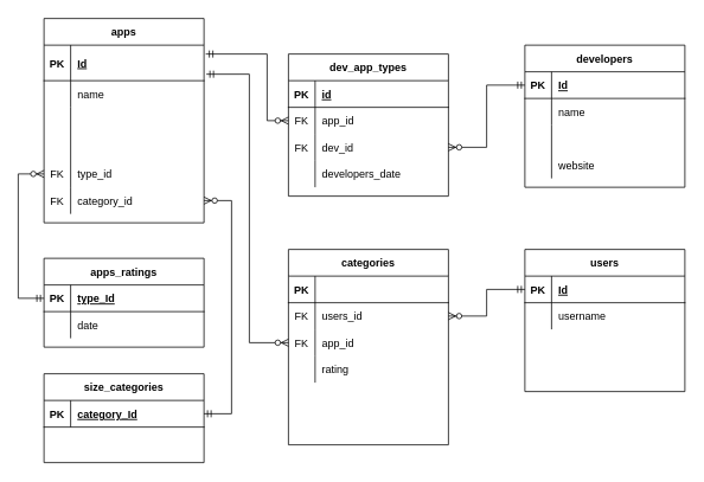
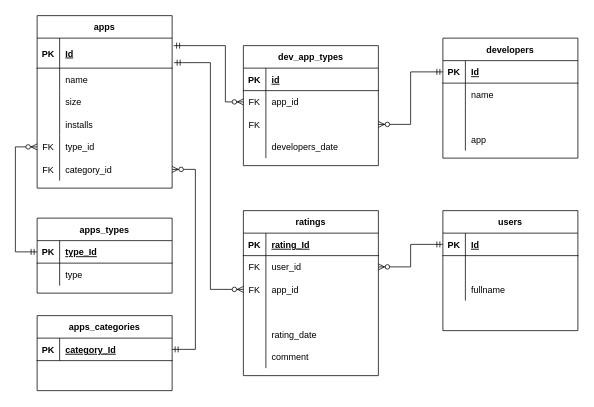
  <mxCell id="0" />
  <mxCell id="1" parent="0" />
  <mxCell id="2" value="developers" style="shape=table;startSize=30;container=1;collapsible=1;childLayout=tableLayout;fixedRows=1;rowLines=0;fontStyle=1;align=center;resizeLast=1;" parent="1" vertex="1"><mxGeometry x="590" y="50" width="180" height="160" as="geometry" /></mxCell>
  <mxCell id="3" value="" style="shape=partialRectangle;collapsible=0;dropTarget=0;pointerEvents=0;fillColor=none;top=0;left=0;bottom=1;right=0;points=[[0,0.5],[1,0.5]];portConstraint=eastwest;" parent="2" vertex="1"><mxGeometry y="30" width="180" height="30" as="geometry" /></mxCell>
  <mxCell id="4" value="PK" style="shape=partialRectangle;connectable=0;fillColor=none;top=0;left=0;bottom=0;right=0;fontStyle=1;overflow=hidden;" parent="3" vertex="1"><mxGeometry width="30" height="30" as="geometry" /></mxCell>
  <mxCell id="5" value="Id" style="shape=partialRectangle;connectable=0;fillColor=none;top=0;left=0;bottom=0;right=0;align=left;spacingLeft=6;fontStyle=5;overflow=hidden;" parent="3" vertex="1"><mxGeometry x="30" width="150" height="30" as="geometry" /></mxCell>
  <mxCell id="6" value="" style="shape=partialRectangle;collapsible=0;dropTarget=0;pointerEvents=0;fillColor=none;top=0;left=0;bottom=0;right=0;points=[[0,0.5],[1,0.5]];portConstraint=eastwest;" parent="2" vertex="1"><mxGeometry y="60" width="180" height="30" as="geometry" /></mxCell>
  <mxCell id="7" value="" style="shape=partialRectangle;connectable=0;fillColor=none;top=0;left=0;bottom=0;right=0;editable=1;overflow=hidden;" parent="6" vertex="1"><mxGeometry width="30" height="30" as="geometry" /></mxCell>
  <mxCell id="8" value="name" style="shape=partialRectangle;connectable=0;fillColor=none;top=0;left=0;bottom=0;right=0;align=left;spacingLeft=6;overflow=hidden;" parent="6" vertex="1"><mxGeometry x="30" width="150" height="30" as="geometry" /></mxCell>
  <mxCell id="9" value="" style="shape=partialRectangle;collapsible=0;dropTarget=0;pointerEvents=0;fillColor=none;top=0;left=0;bottom=0;right=0;points=[[0,0.5],[1,0.5]];portConstraint=eastwest;" parent="2" vertex="1"><mxGeometry y="90" width="180" height="30" as="geometry" /></mxCell>
  <mxCell id="10" value="" style="shape=partialRectangle;connectable=0;fillColor=none;top=0;left=0;bottom=0;right=0;editable=1;overflow=hidden;" parent="9" vertex="1"><mxGeometry width="30" height="30" as="geometry" /></mxCell>
  <mxCell id="11" value="" style="shape=partialRectangle;collapsible=0;dropTarget=0;pointerEvents=0;fillColor=none;top=0;left=0;bottom=0;right=0;points=[[0,0.5],[1,0.5]];portConstraint=eastwest;" parent="2" vertex="1"><mxGeometry y="120" width="180" height="30" as="geometry" /></mxCell>
  <mxCell id="12" value="" style="shape=partialRectangle;connectable=0;fillColor=none;top=0;left=0;bottom=0;right=0;editable=1;overflow=hidden;" parent="11" vertex="1"><mxGeometry width="30" height="30" as="geometry" /></mxCell>
- <mxCell id="13" value="website" style="shape=partialRectangle;connectable=0;fillColor=none;top=0;left=0;bottom=0;right=0;align=left;spacingLeft=6;overflow=hidden;" parent="11" vertex="1"><mxGeometry x="30" width="150" height="30" as="geometry" /></mxCell>
+ <mxCell id="13" value="app" style="shape=partialRectangle;connectable=0;fillColor=none;top=0;left=0;bottom=0;right=0;align=left;spacingLeft=6;overflow=hidden;" parent="11" vertex="1"><mxGeometry x="30" width="150" height="30" as="geometry" /></mxCell>
  <mxCell id="14" value="apps" style="shape=table;startSize=30;container=1;collapsible=1;childLayout=tableLayout;fixedRows=1;rowLines=0;fontStyle=1;align=center;resizeLast=1;" parent="1" vertex="1"><mxGeometry x="49" y="20" width="180" height="230" as="geometry" /></mxCell>
  <mxCell id="15" value="" style="shape=partialRectangle;collapsible=0;dropTarget=0;pointerEvents=0;fillColor=none;top=0;left=0;bottom=1;right=0;points=[[0,0.5],[1,0.5]];portConstraint=eastwest;" parent="14" vertex="1"><mxGeometry y="30" width="180" height="40" as="geometry" /></mxCell>
  <mxCell id="16" value="PK" style="shape=partialRectangle;connectable=0;fillColor=none;top=0;left=0;bottom=0;right=0;fontStyle=1;overflow=hidden;" parent="15" vertex="1"><mxGeometry width="30" height="40" as="geometry" /></mxCell>
  <mxCell id="17" value="Id" style="shape=partialRectangle;connectable=0;fillColor=none;top=0;left=0;bottom=0;right=0;align=left;spacingLeft=6;fontStyle=5;overflow=hidden;" parent="15" vertex="1"><mxGeometry x="30" width="150" height="40" as="geometry" /></mxCell>
  <mxCell id="18" value="" style="shape=partialRectangle;collapsible=0;dropTarget=0;pointerEvents=0;fillColor=none;top=0;left=0;bottom=0;right=0;points=[[0,0.5],[1,0.5]];portConstraint=eastwest;" parent="14" vertex="1"><mxGeometry y="70" width="180" height="30" as="geometry" /></mxCell>
  <mxCell id="19" value="" style="shape=partialRectangle;connectable=0;fillColor=none;top=0;left=0;bottom=0;right=0;editable=1;overflow=hidden;" parent="18" vertex="1"><mxGeometry width="30" height="30" as="geometry" /></mxCell>
  <mxCell id="20" value="name" style="shape=partialRectangle;connectable=0;fillColor=none;top=0;left=0;bottom=0;right=0;align=left;spacingLeft=6;overflow=hidden;" parent="18" vertex="1"><mxGeometry x="30" width="150" height="30" as="geometry" /></mxCell>
  <mxCell id="21" value="" style="shape=partialRectangle;collapsible=0;dropTarget=0;pointerEvents=0;fillColor=none;top=0;left=0;bottom=0;right=0;points=[[0,0.5],[1,0.5]];portConstraint=eastwest;" parent="14" vertex="1"><mxGeometry y="100" width="180" height="30" as="geometry" /></mxCell>
  <mxCell id="22" value="" style="shape=partialRectangle;connectable=0;fillColor=none;top=0;left=0;bottom=0;right=0;editable=1;overflow=hidden;" parent="21" vertex="1"><mxGeometry width="30" height="30" as="geometry" /></mxCell>
+ <mxCell id="23" value="size" style="shape=partialRectangle;connectable=0;fillColor=none;top=0;left=0;bottom=0;right=0;align=left;spacingLeft=6;overflow=hidden;" parent="21" vertex="1"><mxGeometry x="30" width="150" height="30" as="geometry" /></mxCell>
  <mxCell id="24" value="" style="shape=partialRectangle;collapsible=0;dropTarget=0;pointerEvents=0;fillColor=none;top=0;left=0;bottom=0;right=0;points=[[0,0.5],[1,0.5]];portConstraint=eastwest;" parent="14" vertex="1"><mxGeometry y="130" width="180" height="30" as="geometry" /></mxCell>
  <mxCell id="25" value="" style="shape=partialRectangle;connectable=0;fillColor=none;top=0;left=0;bottom=0;right=0;editable=1;overflow=hidden;" parent="24" vertex="1"><mxGeometry width="30" height="30" as="geometry" /></mxCell>
+ <mxCell id="26" value="installs" style="shape=partialRectangle;connectable=0;fillColor=none;top=0;left=0;bottom=0;right=0;align=left;spacingLeft=6;overflow=hidden;" parent="24" vertex="1"><mxGeometry x="30" width="150" height="30" as="geometry" /></mxCell>
  <mxCell id="27" value="" style="shape=partialRectangle;collapsible=0;dropTarget=0;pointerEvents=0;fillColor=none;top=0;left=0;bottom=0;right=0;points=[[0,0.5],[1,0.5]];portConstraint=eastwest;" parent="14" vertex="1"><mxGeometry y="160" width="180" height="30" as="geometry" /></mxCell>
  <mxCell id="28" value="FK" style="shape=partialRectangle;connectable=0;fillColor=none;top=0;left=0;bottom=0;right=0;editable=1;overflow=hidden;" parent="27" vertex="1"><mxGeometry width="30" height="30" as="geometry" /></mxCell>
  <mxCell id="29" value="type_id" style="shape=partialRectangle;connectable=0;fillColor=none;top=0;left=0;bottom=0;right=0;align=left;spacingLeft=6;overflow=hidden;" parent="27" vertex="1"><mxGeometry x="30" width="150" height="30" as="geometry" /></mxCell>
  <mxCell id="30" value="" style="shape=partialRectangle;collapsible=0;dropTarget=0;pointerEvents=0;fillColor=none;top=0;left=0;bottom=0;right=0;points=[[0,0.5],[1,0.5]];portConstraint=eastwest;" parent="14" vertex="1"><mxGeometry y="190" width="180" height="30" as="geometry" /></mxCell>
  <mxCell id="31" value="FK" style="shape=partialRectangle;connectable=0;fillColor=none;top=0;left=0;bottom=0;right=0;editable=1;overflow=hidden;" parent="30" vertex="1"><mxGeometry width="30" height="30" as="geometry" /></mxCell>
  <mxCell id="32" value="category_id" style="shape=partialRectangle;connectable=0;fillColor=none;top=0;left=0;bottom=0;right=0;align=left;spacingLeft=6;overflow=hidden;" parent="30" vertex="1"><mxGeometry x="30" width="150" height="30" as="geometry" /></mxCell>
  <mxCell id="33" value="dev_app_types" style="shape=table;startSize=30;container=1;collapsible=1;childLayout=tableLayout;fixedRows=1;rowLines=0;fontStyle=1;align=center;resizeLast=1;" parent="1" vertex="1"><mxGeometry x="324" y="60" width="180" height="160" as="geometry" /></mxCell>
  <mxCell id="34" value="" style="shape=partialRectangle;collapsible=0;dropTarget=0;pointerEvents=0;fillColor=none;top=0;left=0;bottom=1;right=0;points=[[0,0.5],[1,0.5]];portConstraint=eastwest;" parent="33" vertex="1"><mxGeometry y="30" width="180" height="30" as="geometry" /></mxCell>
  <mxCell id="35" value="PK" style="shape=partialRectangle;connectable=0;fillColor=none;top=0;left=0;bottom=0;right=0;fontStyle=1;overflow=hidden;" parent="34" vertex="1"><mxGeometry width="30" height="30" as="geometry" /></mxCell>
  <mxCell id="36" value="id" style="shape=partialRectangle;connectable=0;fillColor=none;top=0;left=0;bottom=0;right=0;align=left;spacingLeft=6;fontStyle=5;overflow=hidden;" parent="34" vertex="1"><mxGeometry x="30" width="150" height="30" as="geometry" /></mxCell>
  <mxCell id="37" value="" style="shape=partialRectangle;collapsible=0;dropTarget=0;pointerEvents=0;fillColor=none;top=0;left=0;bottom=0;right=0;points=[[0,0.5],[1,0.5]];portConstraint=eastwest;" parent="33" vertex="1"><mxGeometry y="60" width="180" height="30" as="geometry" /></mxCell>
  <mxCell id="38" value="FK" style="shape=partialRectangle;connectable=0;fillColor=none;top=0;left=0;bottom=0;right=0;editable=1;overflow=hidden;" parent="37" vertex="1"><mxGeometry width="30" height="30" as="geometry" /></mxCell>
  <mxCell id="39" value="app_id" style="shape=partialRectangle;connectable=0;fillColor=none;top=0;left=0;bottom=0;right=0;align=left;spacingLeft=6;overflow=hidden;" parent="37" vertex="1"><mxGeometry x="30" width="150" height="30" as="geometry" /></mxCell>
  <mxCell id="40" value="" style="shape=partialRectangle;collapsible=0;dropTarget=0;pointerEvents=0;fillColor=none;top=0;left=0;bottom=0;right=0;points=[[0,0.5],[1,0.5]];portConstraint=eastwest;" parent="33" vertex="1"><mxGeometry y="90" width="180" height="30" as="geometry" /></mxCell>
  <mxCell id="41" value="FK" style="shape=partialRectangle;connectable=0;fillColor=none;top=0;left=0;bottom=0;right=0;editable=1;overflow=hidden;" parent="40" vertex="1"><mxGeometry width="30" height="30" as="geometry" /></mxCell>
- <mxCell id="42" value="dev_id" style="shape=partialRectangle;connectable=0;fillColor=none;top=0;left=0;bottom=0;right=0;align=left;spacingLeft=6;overflow=hidden;" parent="40" vertex="1"><mxGeometry x="30" width="150" height="30" as="geometry" /></mxCell>
  <mxCell id="43" value="" style="shape=partialRectangle;collapsible=0;dropTarget=0;pointerEvents=0;fillColor=none;top=0;left=0;bottom=0;right=0;points=[[0,0.5],[1,0.5]];portConstraint=eastwest;" parent="33" vertex="1"><mxGeometry y="120" width="180" height="30" as="geometry" /></mxCell>
  <mxCell id="44" value="" style="shape=partialRectangle;connectable=0;fillColor=none;top=0;left=0;bottom=0;right=0;editable=1;overflow=hidden;" parent="43" vertex="1"><mxGeometry width="30" height="30" as="geometry" /></mxCell>
  <mxCell id="45" value="developers_date" style="shape=partialRectangle;connectable=0;fillColor=none;top=0;left=0;bottom=0;right=0;align=left;spacingLeft=6;overflow=hidden;" parent="43" vertex="1"><mxGeometry x="30" width="150" height="30" as="geometry" /></mxCell>
  <mxCell id="46" style="edgeStyle=orthogonalEdgeStyle;rounded=0;orthogonalLoop=1;jettySize=auto;html=1;exitX=0;exitY=0.5;exitDx=0;exitDy=0;startArrow=ERmandOne;startFill=0;endArrow=ERzeroToMany;endFill=1;" parent="1" source="3" target="40" edge="1"><mxGeometry relative="1" as="geometry" /></mxCell>
  <mxCell id="47" style="edgeStyle=orthogonalEdgeStyle;rounded=0;orthogonalLoop=1;jettySize=auto;html=1;entryX=0;entryY=0.5;entryDx=0;entryDy=0;startArrow=ERmandOne;startFill=0;endArrow=ERzeroToMany;endFill=1;" parent="1" target="37" edge="1"><mxGeometry relative="1" as="geometry"><mxPoint x="231" y="60" as="sourcePoint" /><Array as="points"><mxPoint x="300" y="60" /><mxPoint x="300" y="135" /></Array></mxGeometry></mxCell>
- <mxCell id="48" value="categories" style="shape=table;startSize=30;container=1;collapsible=1;childLayout=tableLayout;fixedRows=1;rowLines=0;fontStyle=1;align=center;resizeLast=1;" parent="1" vertex="1"><mxGeometry x="324" y="280" width="180" height="220" as="geometry" /></mxCell>
+ <mxCell id="48" value="ratings" style="shape=table;startSize=30;container=1;collapsible=1;childLayout=tableLayout;fixedRows=1;rowLines=0;fontStyle=1;align=center;resizeLast=1;" parent="1" vertex="1"><mxGeometry x="324" y="280" width="180" height="220" as="geometry" /></mxCell>
  <mxCell id="49" value="" style="shape=partialRectangle;collapsible=0;dropTarget=0;pointerEvents=0;fillColor=none;top=0;left=0;bottom=1;right=0;points=[[0,0.5],[1,0.5]];portConstraint=eastwest;" parent="48" vertex="1"><mxGeometry y="30" width="180" height="30" as="geometry" /></mxCell>
  <mxCell id="50" value="PK" style="shape=partialRectangle;connectable=0;fillColor=none;top=0;left=0;bottom=0;right=0;fontStyle=1;overflow=hidden;" parent="49" vertex="1"><mxGeometry width="30" height="30" as="geometry" /></mxCell>
+ <mxCell id="51" value="rating_Id" style="shape=partialRectangle;connectable=0;fillColor=none;top=0;left=0;bottom=0;right=0;align=left;spacingLeft=6;fontStyle=5;overflow=hidden;" parent="49" vertex="1"><mxGeometry x="30" width="150" height="30" as="geometry" /></mxCell>
  <mxCell id="52" value="" style="shape=partialRectangle;collapsible=0;dropTarget=0;pointerEvents=0;fillColor=none;top=0;left=0;bottom=0;right=0;points=[[0,0.5],[1,0.5]];portConstraint=eastwest;" parent="48" vertex="1"><mxGeometry y="60" width="180" height="30" as="geometry" /></mxCell>
  <mxCell id="53" value="FK" style="shape=partialRectangle;connectable=0;fillColor=none;top=0;left=0;bottom=0;right=0;editable=1;overflow=hidden;" parent="52" vertex="1"><mxGeometry width="30" height="30" as="geometry" /></mxCell>
- <mxCell id="54" value="users_id" style="shape=partialRectangle;connectable=0;fillColor=none;top=0;left=0;bottom=0;right=0;align=left;spacingLeft=6;overflow=hidden;" parent="52" vertex="1"><mxGeometry x="30" width="150" height="30" as="geometry" /></mxCell>
+ <mxCell id="54" value="user_id" style="shape=partialRectangle;connectable=0;fillColor=none;top=0;left=0;bottom=0;right=0;align=left;spacingLeft=6;overflow=hidden;" parent="52" vertex="1"><mxGeometry x="30" width="150" height="30" as="geometry" /></mxCell>
  <mxCell id="55" value="" style="shape=partialRectangle;collapsible=0;dropTarget=0;pointerEvents=0;fillColor=none;top=0;left=0;bottom=0;right=0;points=[[0,0.5],[1,0.5]];portConstraint=eastwest;" parent="48" vertex="1"><mxGeometry y="90" width="180" height="30" as="geometry" /></mxCell>
  <mxCell id="56" value="FK" style="shape=partialRectangle;connectable=0;fillColor=none;top=0;left=0;bottom=0;right=0;editable=1;overflow=hidden;" parent="55" vertex="1"><mxGeometry width="30" height="30" as="geometry" /></mxCell>
  <mxCell id="57" value="app_id" style="shape=partialRectangle;connectable=0;fillColor=none;top=0;left=0;bottom=0;right=0;align=left;spacingLeft=6;overflow=hidden;" parent="55" vertex="1"><mxGeometry x="30" width="150" height="30" as="geometry" /></mxCell>
  <mxCell id="58" value="" style="shape=partialRectangle;collapsible=0;dropTarget=0;pointerEvents=0;fillColor=none;top=0;left=0;bottom=0;right=0;points=[[0,0.5],[1,0.5]];portConstraint=eastwest;" parent="48" vertex="1"><mxGeometry y="120" width="180" height="30" as="geometry" /></mxCell>
  <mxCell id="59" value="" style="shape=partialRectangle;connectable=0;fillColor=none;top=0;left=0;bottom=0;right=0;editable=1;overflow=hidden;" parent="58" vertex="1"><mxGeometry width="30" height="30" as="geometry" /></mxCell>
- <mxCell id="60" value="rating" style="shape=partialRectangle;connectable=0;fillColor=none;top=0;left=0;bottom=0;right=0;align=left;spacingLeft=6;overflow=hidden;" parent="58" vertex="1"><mxGeometry x="30" width="150" height="30" as="geometry" /></mxCell>
  <mxCell id="61" value="" style="shape=partialRectangle;collapsible=0;dropTarget=0;pointerEvents=0;fillColor=none;top=0;left=0;bottom=0;right=0;points=[[0,0.5],[1,0.5]];portConstraint=eastwest;" parent="48" vertex="1"><mxGeometry y="150" width="180" height="30" as="geometry" /></mxCell>
  <mxCell id="62" value="" style="shape=partialRectangle;connectable=0;fillColor=none;top=0;left=0;bottom=0;right=0;editable=1;overflow=hidden;" parent="61" vertex="1"><mxGeometry width="30" height="30" as="geometry" /></mxCell>
+ <mxCell id="63" value="rating_date" style="shape=partialRectangle;connectable=0;fillColor=none;top=0;left=0;bottom=0;right=0;align=left;spacingLeft=6;overflow=hidden;" parent="61" vertex="1"><mxGeometry x="30" width="150" height="30" as="geometry" /></mxCell>
  <mxCell id="64" value="" style="shape=partialRectangle;collapsible=0;dropTarget=0;pointerEvents=0;fillColor=none;top=0;left=0;bottom=0;right=0;points=[[0,0.5],[1,0.5]];portConstraint=eastwest;" parent="48" vertex="1"><mxGeometry y="180" width="180" height="30" as="geometry" /></mxCell>
  <mxCell id="65" value="" style="shape=partialRectangle;connectable=0;fillColor=none;top=0;left=0;bottom=0;right=0;editable=1;overflow=hidden;" parent="64" vertex="1"><mxGeometry width="30" height="30" as="geometry" /></mxCell>
+ <mxCell id="66" value="comment" style="shape=partialRectangle;connectable=0;fillColor=none;top=0;left=0;bottom=0;right=0;align=left;spacingLeft=6;overflow=hidden;" parent="64" vertex="1"><mxGeometry x="30" width="150" height="30" as="geometry" /></mxCell>
  <mxCell id="67" style="edgeStyle=orthogonalEdgeStyle;rounded=0;orthogonalLoop=1;jettySize=auto;html=1;startArrow=ERmandOne;startFill=0;endArrow=ERzeroToMany;endFill=1;exitX=0;exitY=0.5;exitDx=0;exitDy=0;entryX=0;entryY=0.5;entryDx=0;entryDy=0;" parent="1" source="69" edge="1" target="27"><mxGeometry relative="1" as="geometry"><mxPoint x="49" y="230" as="targetPoint" /><Array as="points"><mxPoint x="20" y="335" /><mxPoint x="20" y="195" /></Array></mxGeometry></mxCell>
- <mxCell id="68" value="apps_ratings" style="shape=table;startSize=30;container=1;collapsible=1;childLayout=tableLayout;fixedRows=1;rowLines=0;fontStyle=1;align=center;resizeLast=1;" parent="1" vertex="1"><mxGeometry x="49" width="180" height="100" as="geometry" y="290" /></mxCell>
+ <mxCell id="68" value="apps_types" style="shape=table;startSize=30;container=1;collapsible=1;childLayout=tableLayout;fixedRows=1;rowLines=0;fontStyle=1;align=center;resizeLast=1;" parent="1" vertex="1"><mxGeometry x="49" width="180" height="100" as="geometry" y="290" /></mxCell>
  <mxCell id="69" value="" style="shape=partialRectangle;collapsible=0;dropTarget=0;pointerEvents=0;fillColor=none;top=0;left=0;bottom=1;right=0;points=[[0,0.5],[1,0.5]];portConstraint=eastwest;" parent="68" vertex="1"><mxGeometry y="30" width="180" height="30" as="geometry" /></mxCell>
  <mxCell id="70" value="PK" style="shape=partialRectangle;connectable=0;fillColor=none;top=0;left=0;bottom=0;right=0;fontStyle=1;overflow=hidden;" parent="69" vertex="1"><mxGeometry width="30" height="30" as="geometry" /></mxCell>
  <mxCell id="71" value="type_Id" style="shape=partialRectangle;connectable=0;fillColor=none;top=0;left=0;bottom=0;right=0;align=left;spacingLeft=6;fontStyle=5;overflow=hidden;" parent="69" vertex="1"><mxGeometry x="30" width="150" height="30" as="geometry" /></mxCell>
  <mxCell id="72" value="" style="shape=partialRectangle;collapsible=0;dropTarget=0;pointerEvents=0;fillColor=none;top=0;left=0;bottom=0;right=0;points=[[0,0.5],[1,0.5]];portConstraint=eastwest;" parent="68" vertex="1"><mxGeometry y="60" width="180" height="30" as="geometry" /></mxCell>
  <mxCell id="73" value="" style="shape=partialRectangle;connectable=0;fillColor=none;top=0;left=0;bottom=0;right=0;editable=1;overflow=hidden;" parent="72" vertex="1"><mxGeometry width="30" height="30" as="geometry" /></mxCell>
- <mxCell id="74" value="date" style="shape=partialRectangle;connectable=0;fillColor=none;top=0;left=0;bottom=0;right=0;align=left;spacingLeft=6;overflow=hidden;" parent="72" vertex="1"><mxGeometry x="30" width="150" height="30" as="geometry" /></mxCell>
+ <mxCell id="74" value="type" style="shape=partialRectangle;connectable=0;fillColor=none;top=0;left=0;bottom=0;right=0;align=left;spacingLeft=6;overflow=hidden;" parent="72" vertex="1"><mxGeometry x="30" width="150" height="30" as="geometry" /></mxCell>
  <mxCell id="75" value="users" style="shape=table;startSize=30;container=1;collapsible=1;childLayout=tableLayout;fixedRows=1;rowLines=0;fontStyle=1;align=center;resizeLast=1;" parent="1" vertex="1"><mxGeometry x="590" y="280" width="180" height="160" as="geometry" /></mxCell>
  <mxCell id="76" value="" style="shape=partialRectangle;collapsible=0;dropTarget=0;pointerEvents=0;fillColor=none;top=0;left=0;bottom=1;right=0;points=[[0,0.5],[1,0.5]];portConstraint=eastwest;" parent="75" vertex="1"><mxGeometry y="30" width="180" height="30" as="geometry" /></mxCell>
  <mxCell id="77" value="PK" style="shape=partialRectangle;connectable=0;fillColor=none;top=0;left=0;bottom=0;right=0;fontStyle=1;overflow=hidden;" parent="76" vertex="1"><mxGeometry width="30" height="30" as="geometry" /></mxCell>
  <mxCell id="78" value="Id" style="shape=partialRectangle;connectable=0;fillColor=none;top=0;left=0;bottom=0;right=0;align=left;spacingLeft=6;fontStyle=5;overflow=hidden;" parent="76" vertex="1"><mxGeometry x="30" width="150" height="30" as="geometry" /></mxCell>
  <mxCell id="79" value="" style="shape=partialRectangle;collapsible=0;dropTarget=0;pointerEvents=0;fillColor=none;top=0;left=0;bottom=0;right=0;points=[[0,0.5],[1,0.5]];portConstraint=eastwest;" parent="75" vertex="1"><mxGeometry y="60" width="180" height="30" as="geometry" /></mxCell>
  <mxCell id="80" value="" style="shape=partialRectangle;connectable=0;fillColor=none;top=0;left=0;bottom=0;right=0;editable=1;overflow=hidden;" parent="79" vertex="1"><mxGeometry width="30" height="30" as="geometry" /></mxCell>
- <mxCell id="81" value="username" style="shape=partialRectangle;connectable=0;fillColor=none;top=0;left=0;bottom=0;right=0;align=left;spacingLeft=6;overflow=hidden;" parent="79" vertex="1"><mxGeometry x="30" width="150" height="30" as="geometry" /></mxCell>
  <mxCell id="82" value="" style="shape=partialRectangle;collapsible=0;dropTarget=0;pointerEvents=0;fillColor=none;top=0;left=0;bottom=0;right=0;points=[[0,0.5],[1,0.5]];portConstraint=eastwest;" parent="75" vertex="1"><mxGeometry y="90" width="180" height="30" as="geometry" /></mxCell>
  <mxCell id="83" value="" style="shape=partialRectangle;connectable=0;fillColor=none;top=0;left=0;bottom=0;right=0;editable=1;overflow=hidden;" parent="82" vertex="1"><mxGeometry width="30" height="30" as="geometry" /></mxCell>
+ <mxCell id="84" value="fullname" style="shape=partialRectangle;connectable=0;fillColor=none;top=0;left=0;bottom=0;right=0;align=left;spacingLeft=6;overflow=hidden;" parent="82" vertex="1"><mxGeometry x="30" width="150" height="30" as="geometry" /></mxCell>
  <mxCell id="85" value="" style="shape=partialRectangle;collapsible=0;dropTarget=0;pointerEvents=0;fillColor=none;top=0;left=0;bottom=0;right=0;points=[[0,0.5],[1,0.5]];portConstraint=eastwest;" parent="75" vertex="1"><mxGeometry y="120" width="180" height="30" as="geometry" /></mxCell>
  <mxCell id="86" value="" style="shape=partialRectangle;connectable=0;fillColor=none;top=0;left=0;bottom=0;right=0;editable=1;overflow=hidden;" parent="85" vertex="1"><mxGeometry width="30" height="30" as="geometry" /></mxCell>
  <mxCell id="87" style="edgeStyle=orthogonalEdgeStyle;rounded=0;orthogonalLoop=1;jettySize=auto;html=1;exitX=0;exitY=0.5;exitDx=0;exitDy=0;startArrow=ERmandOne;startFill=0;endArrow=ERzeroToMany;endFill=1;" parent="1" source="76" target="52" edge="1"><mxGeometry relative="1" as="geometry" /></mxCell>
  <mxCell id="88" style="edgeStyle=orthogonalEdgeStyle;rounded=0;orthogonalLoop=1;jettySize=auto;html=1;exitX=1.015;exitY=0.818;exitDx=0;exitDy=0;startArrow=ERmandOne;startFill=0;endArrow=ERzeroToMany;endFill=1;exitPerimeter=0;" parent="1" source="15" target="55" edge="1"><mxGeometry relative="1" as="geometry"><Array as="points"><mxPoint x="280" y="83" /><mxPoint x="280" y="385" /></Array></mxGeometry></mxCell>
- <mxCell id="89" value="size_categories" style="shape=table;startSize=30;container=1;collapsible=1;childLayout=tableLayout;fixedRows=1;rowLines=0;fontStyle=1;align=center;resizeLast=1;" vertex="1" parent="1"><mxGeometry x="49" y="420" width="180" height="100" as="geometry" /></mxCell>
+ <mxCell id="89" value="apps_categories" style="shape=table;startSize=30;container=1;collapsible=1;childLayout=tableLayout;fixedRows=1;rowLines=0;fontStyle=1;align=center;resizeLast=1;" vertex="1" parent="1"><mxGeometry x="49" y="420" width="180" height="100" as="geometry" /></mxCell>
  <mxCell id="90" value="" style="shape=partialRectangle;collapsible=0;dropTarget=0;pointerEvents=0;fillColor=none;top=0;left=0;bottom=1;right=0;points=[[0,0.5],[1,0.5]];portConstraint=eastwest;" vertex="1" parent="89"><mxGeometry y="30" width="180" height="30" as="geometry" /></mxCell>
  <mxCell id="91" value="PK" style="shape=partialRectangle;connectable=0;fillColor=none;top=0;left=0;bottom=0;right=0;fontStyle=1;overflow=hidden;" vertex="1" parent="90"><mxGeometry width="30" height="30" as="geometry" /></mxCell>
  <mxCell id="92" value="category_Id" style="shape=partialRectangle;connectable=0;fillColor=none;top=0;left=0;bottom=0;right=0;align=left;spacingLeft=6;fontStyle=5;overflow=hidden;" vertex="1" parent="90"><mxGeometry x="30" width="150" height="30" as="geometry" /></mxCell>
  <mxCell id="93" value="" style="shape=partialRectangle;collapsible=0;dropTarget=0;pointerEvents=0;fillColor=none;top=0;left=0;bottom=0;right=0;points=[[0,0.5],[1,0.5]];portConstraint=eastwest;" vertex="1" parent="89"><mxGeometry y="60" width="180" height="30" as="geometry" /></mxCell>
  <mxCell id="94" value="" style="shape=partialRectangle;connectable=0;fillColor=none;top=0;left=0;bottom=0;right=0;editable=1;overflow=hidden;" vertex="1" parent="93"><mxGeometry width="30" height="30" as="geometry" /></mxCell>
  <mxCell id="95" style="edgeStyle=orthogonalEdgeStyle;rounded=0;orthogonalLoop=1;jettySize=auto;html=1;exitX=1;exitY=0.5;exitDx=0;exitDy=0;entryX=1;entryY=0.5;entryDx=0;entryDy=0;endArrow=ERzeroToMany;endFill=1;startArrow=ERmandOne;startFill=0;" edge="1" parent="1" source="90" target="30"><mxGeometry relative="1" as="geometry"><Array as="points"><mxPoint x="260" y="465" /><mxPoint x="260" y="225" /></Array></mxGeometry></mxCell>
